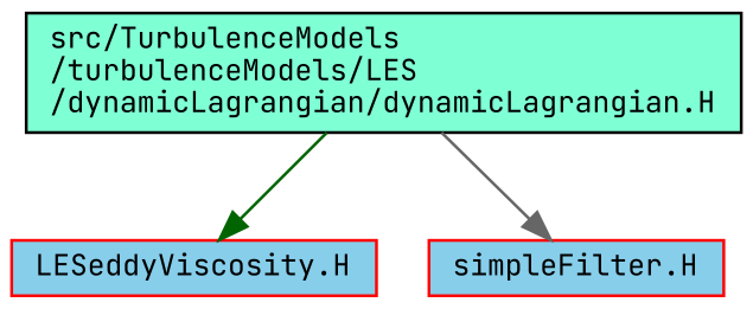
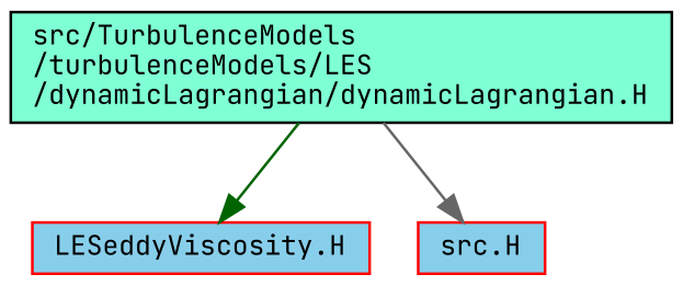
  digraph {
    fontname="JetBrains Mono"
    node [color=red fillcolor=skyblue fontname="JetBrains Mono" fontsize=10 shape=record style=filled]
    edge [fontname="JetBrains Mono" fontsize=10 labelfontname=Helvetica labelfontsize=10 style=solid]
    n1 [color=black fillcolor=aquamarine fontcolor=black height=0.2 label="src/TurbulenceModels\l/turbulenceModels/LES\l/dynamicLagrangian/dynamicLagrangian.H" width=0.4]
    n2 [height=0.2 label="LESeddyViscosity.H" width=0.4]
-   n3 [height=0.2 label="simpleFilter.H" width=0.4]
+   n3 [height=0.2 label="src.H" width=0.4]
    n1 -> n2 [color=darkgreen]
    n1 -> n3 [color=gray40]
  }
